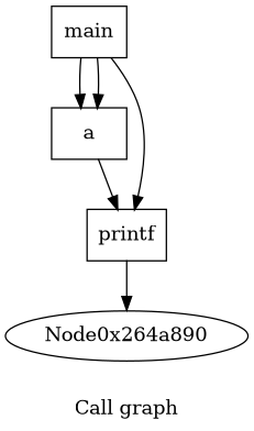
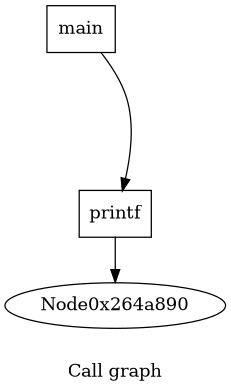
  digraph {
    label="Call graph"
    node [shape=record]
-   n1 [label="{a}"]
    n2 [label="{printf}"]
    n3 [label=Node0x264a890 shape=""]
    n4 [label="{main}"]
-   n1 -> n2
    n2 -> n3
-   n4 -> n1
-   n4 -> n1
    n4 -> n2
  }
